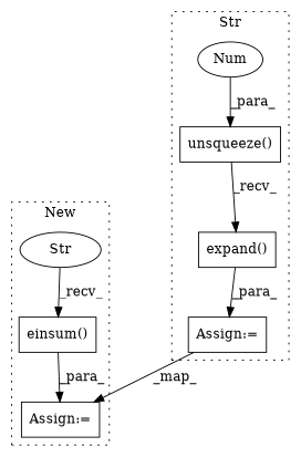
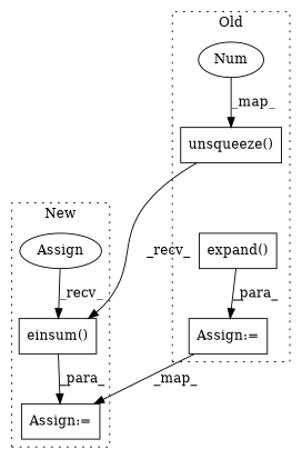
  digraph {
    node [a=75 l=3 shape=box]
    n1 [l="35,1" label="expand()" s="10099,10145"]
    n2 [a=68 label="Assign:=" s=10356]
    n3 [l="25,1" label="unsqueeze()" s="10099,10125"]
    n4 [a=76 l=1 label=Num s=10124 shape=ellipse]
    n5 [l="13,1" label="einsum()" s="10740,10786"]
-   n6 [a=66 l=11 label=Str s=10753 shape=ellipse]
+   n6 [a=66 l=11 label=Assign s=10753 shape=ellipse]
    n7 [a=68 label="Assign:=" s=10737]
    subgraph cluster_1 {
-     label=Str
+     label=Old
      style=dotted
      n1
      n2
      n3
      n4
    }
    subgraph cluster_2 {
      label=New
      style=dotted
      n5
      n6
      n7
    }
    n1 -> n2 [label=_para_]
    n2 -> n7 [label=_map_]
-   n3 -> n1 [label=_recv_]
-   n4 -> n3 [label=_para_]
+   n3 -> n5 [label=_recv_]
+   n4 -> n3 [label=_map_]
    n5 -> n7 [label=_para_]
    n6 -> n5 [label=_recv_]
  }
